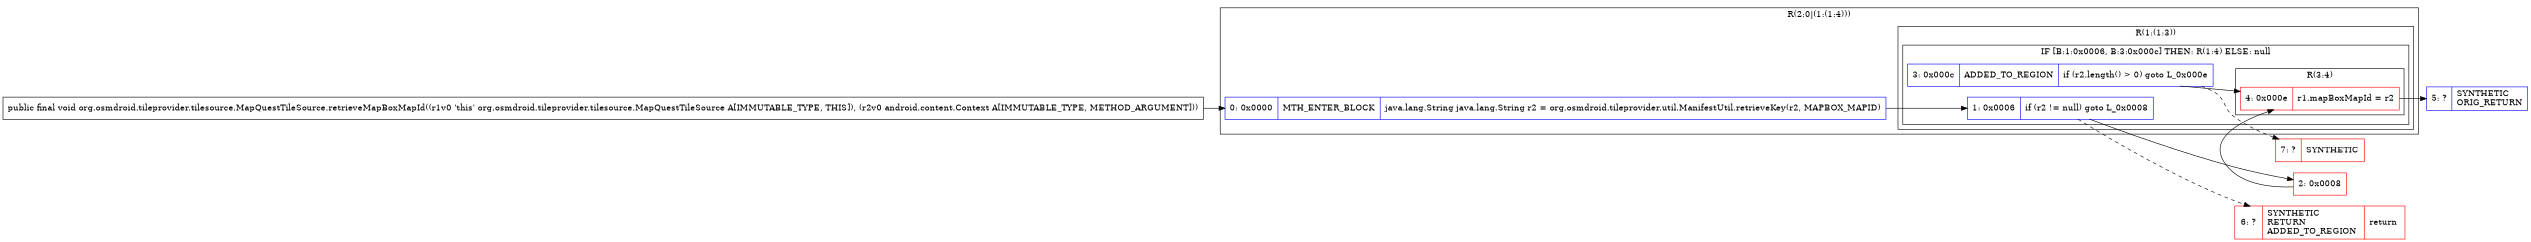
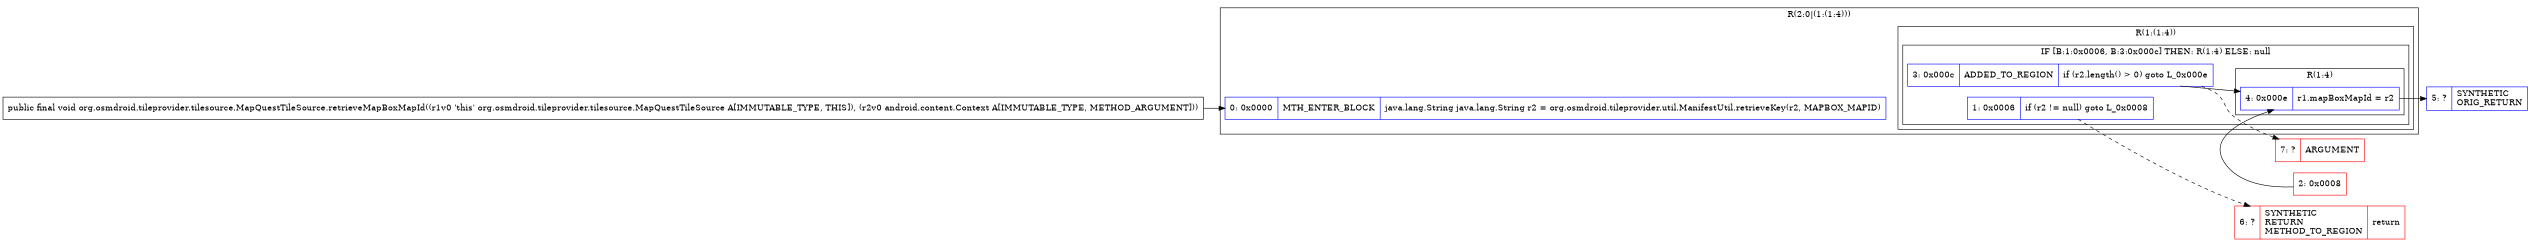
  digraph {
    rankdir=LR
    node [color=blue shape=record]
-   n1 [color=red label="{4\:\ 0x000e|r1.mapBoxMapId = r2\l}"]
+   n1 [label="{4\:\ 0x000e|r1.mapBoxMapId = r2\l}"]
    n2 [label="{1\:\ 0x0006|if (r2 != null) goto L_0x0008\l}"]
    n3 [label="{3\:\ 0x000c|ADDED_TO_REGION\l|if (r2.length() \> 0) goto L_0x000e\l}"]
    n4 [label="{0\:\ 0x0000|MTH_ENTER_BLOCK\l|java.lang.String java.lang.String r2 = org.osmdroid.tileprovider.util.ManifestUtil.retrieveKey(r2, MAPBOX_MAPID)\l}"]
    n5 [label="{5\:\ ?|SYNTHETIC\lORIG_RETURN\l}"]
    n6 [color=red label="{2\:\ 0x0008}"]
-   n7 [color=red label="{6\:\ ?|SYNTHETIC\lRETURN\lADDED_TO_REGION\l|return\l}"]
-   n8 [color=red label="{7\:\ ?|SYNTHETIC\l}"]
+   n7 [color=red label="{6\:\ ?|SYNTHETIC\lRETURN\lMETHOD_TO_REGION\l|return\l}"]
+   n8 [color=red label="{7\:\ ?|ARGUMENT\l}"]
    n9 [label="{public final void org.osmdroid.tileprovider.tilesource.MapQuestTileSource.retrieveMapBoxMapId((r1v0 'this' org.osmdroid.tileprovider.tilesource.MapQuestTileSource A[IMMUTABLE_TYPE, THIS]), (r2v0 android.content.Context A[IMMUTABLE_TYPE, METHOD_ARGUMENT])) }" color=""]
    subgraph cluster_1 {
      label="R(2:0|(1:(1:4)))"
      n4
      subgraph cluster_2 {
-       label="R(1:(1:3))"
+       label="R(1:(1:4))"
        subgraph cluster_3 {
          label="IF [B:1:0x0006, B:3:0x000c] THEN: R(1:4) ELSE: null"
          n2
          n3
          subgraph cluster_4 {
-           label="R(3:4)"
+           label="R(1:4)"
            n1
          }
        }
      }
    }
    n1 -> n5
-   n2 -> n6
    n2 -> n7 [style=dashed]
    n3 -> n1
    n3 -> n8 [style=dashed]
-   n4 -> n2
    n6 -> n1
    n9 -> n4
  }
